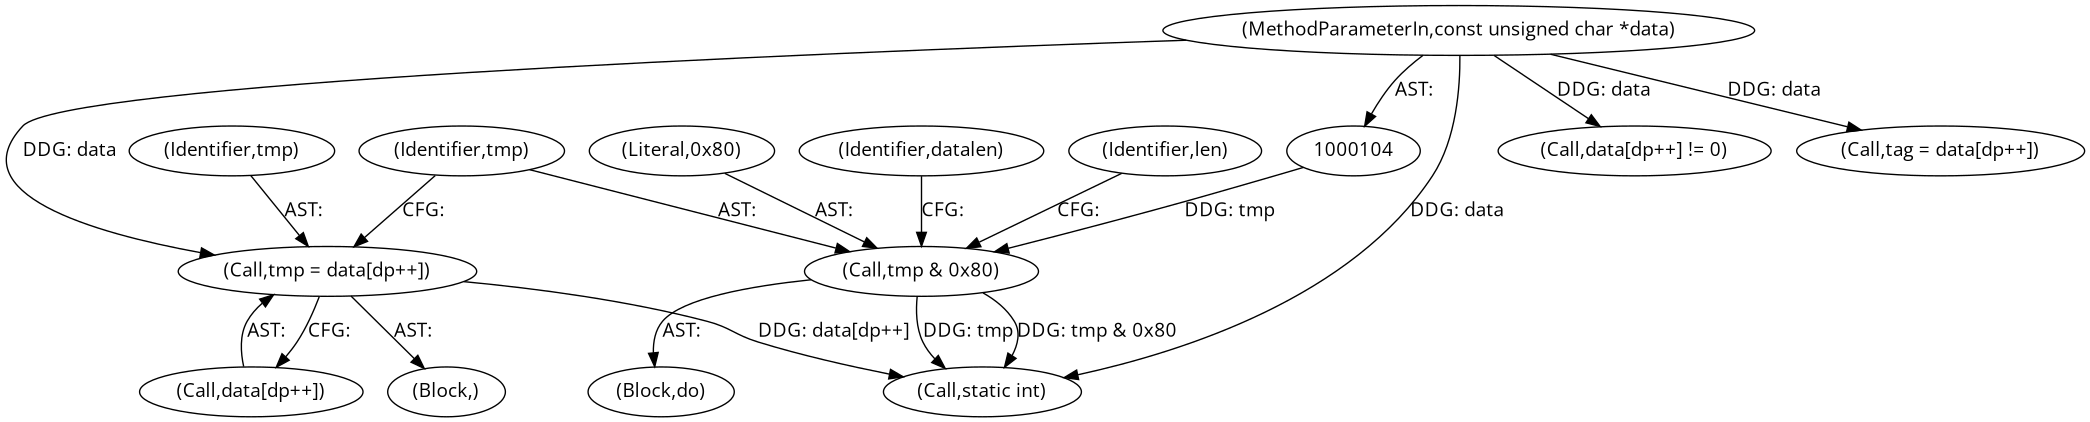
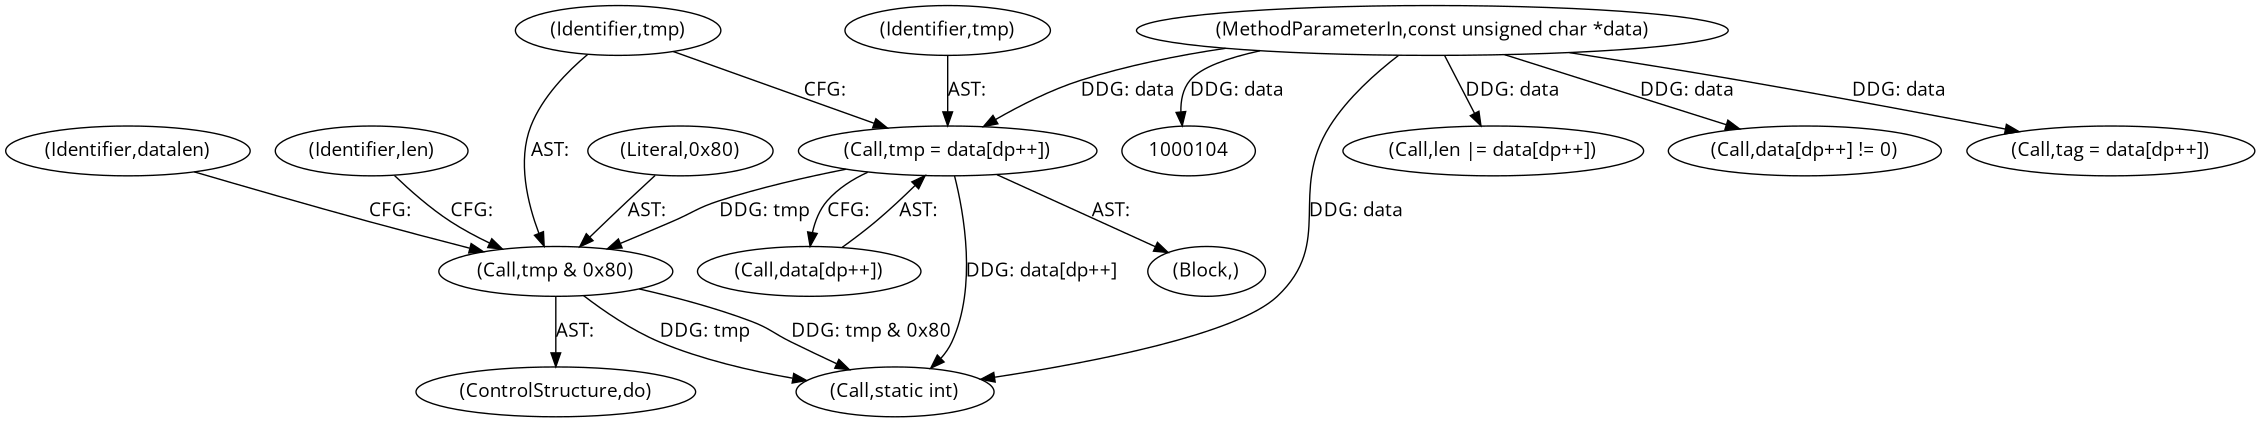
  digraph {
    fontname="Open Sans"
    node [fontname="Open Sans"]
    edge [fontname="Open Sans"]
    n1 [label="(Call,tmp = data[dp++])"]
    n2 [label="(Call,tmp & 0x80)"]
    n3 [label="(Block,)"]
    n4 [label="(Call,static int)"]
    n5 [label="(Call,data[dp++])"]
-   n6 [label="(Block,do)"]
+   n6 [label="(ControlStructure,do)"]
    n7 [label="(MethodParameterIn,const unsigned char *data)"]
+   n8 [label="(Call,len |= data[dp++])"]
    n9 [label="(Call,data[dp++] != 0)"]
    n10 [label="(Call,tag = data[dp++])"]
    1000104
    n12 [label="(Literal,0x80)"]
    n13 [label="(Identifier,datalen)"]
    n14 [label="(Identifier,tmp)"]
    n15 [label="(Identifier,len)"]
    n16 [label="(Identifier,tmp)"]
-   1000104 -> n2 [label="DDG: tmp"]
+   n1 -> n2 [label="DDG: tmp"]
    n1 -> n3 [label="AST: "]
    n1 -> n4 [label="DDG: data[dp++]"]
    n1 -> n5 [label="CFG: "]
    n2 -> n4 [label="DDG: tmp"]
    n2 -> n4 [label="DDG: tmp & 0x80"]
    n2 -> n6 [label="AST: "]
    n5 -> n1 [label="AST: "]
    n7 -> n1 [label="DDG: data"]
    n7 -> n4 [label="DDG: data"]
+   n7 -> n8 [label="DDG: data"]
    n7 -> n9 [label="DDG: data"]
    n7 -> n10 [label="DDG: data"]
-   n7 -> 1000104 [label="AST: "]
+   n7 -> 1000104 [label="DDG: data"]
    n12 -> n2 [label="AST: "]
    n13 -> n2 [label="CFG: "]
    n14 -> n1 [label="AST: "]
    n15 -> n2 [label="CFG: "]
    n16 -> n1 [label="CFG: "]
    n16 -> n2 [label="AST: "]
  }
